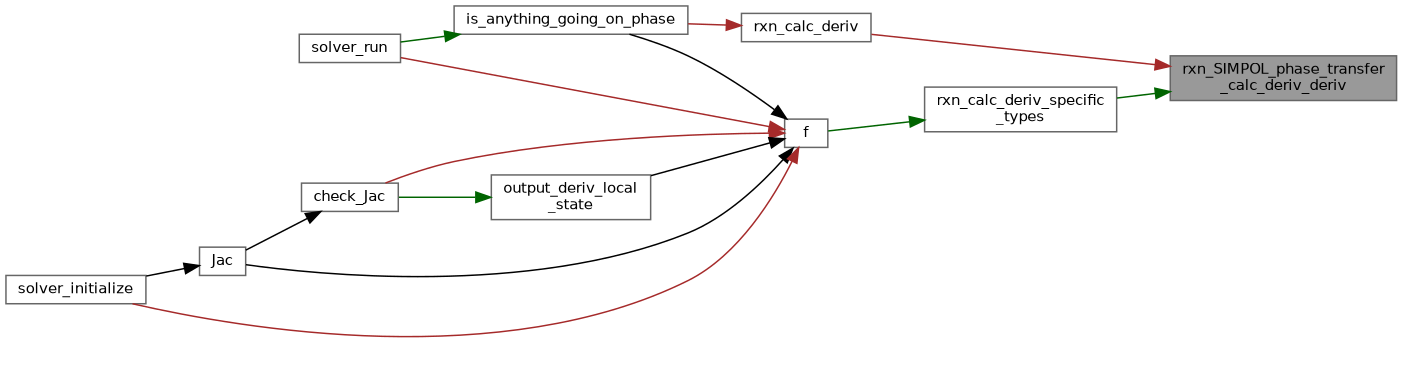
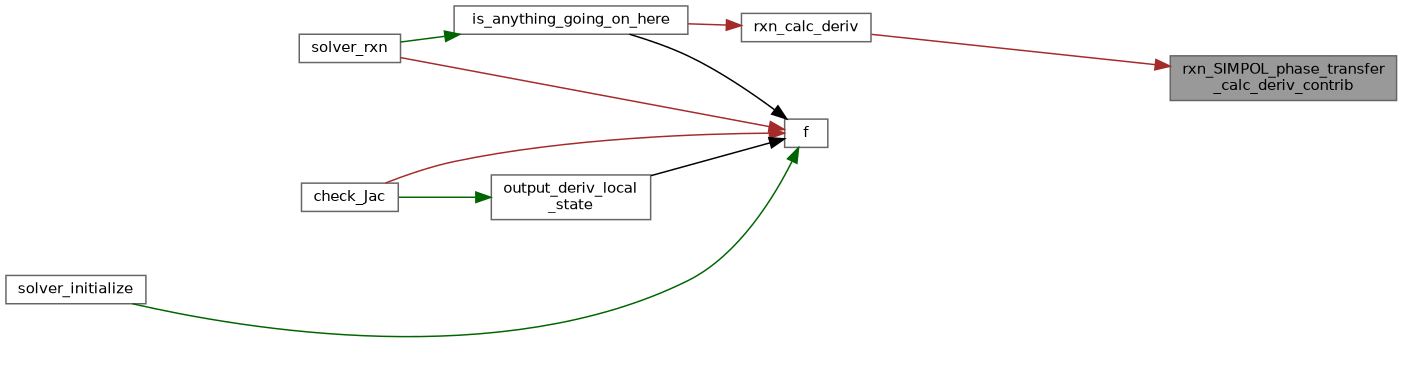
  digraph {
    rankdir=RL
    node [color=grey40 fillcolor=white fontname=Helvetica fontsize=10 shape=box style=filled]
    edge [color=brown dir=back fontname=Helvetica fontsize=10 labelfontname=Helvetica labelfontsize=10 style=solid]
-   n1 [color=gray40 fillcolor=grey60 fontcolor=black height=0.2 label="rxn_SIMPOL_phase_transfer\l_calc_deriv_deriv" width=0.4]
+   n1 [color=gray40 fillcolor=grey60 fontcolor=black height=0.2 label="rxn_SIMPOL_phase_transfer\l_calc_deriv_contrib" width=0.4]
    n2 [height=0.2 label=rxn_calc_deriv width=0.4]
-   n3 [height=0.2 label="rxn_calc_deriv_specific\l_types" width=0.4]
-   n4 [height=0.2 label=is_anything_going_on_phase width=0.4]
+   n4 [height=0.2 label=is_anything_going_on_here width=0.4]
    n5 [height=0.2 label=f width=0.4]
    n6 [height=0.2 label=check_Jac width=0.4]
-   n7 [height=0.2 label=Jac width=0.4]
    n8 [height=0.2 label=solver_initialize width=0.4]
-   n9 [height=0.2 label=solver_run width=0.4]
+   n9 [height=0.2 label=solver_rxn width=0.4]
    n10 [height=0.2 label="output_deriv_local\l_state" width=0.4]
    n1 -> n2
-   n1 -> n3 [color=darkgreen]
    n2 -> n4
-   n3 -> n5 [color=darkgreen]
    n4 -> n9 [color=darkgreen]
    n5 -> n4 [color=black]
    n5 -> n6
-   n5 -> n7 [color=black]
-   n5 -> n8
+   n5 -> n8 [color=darkgreen]
    n5 -> n9
    n5 -> n10 [color=black]
-   n6 -> n7 [color=black]
-   n7 -> n8 [color=black]
    n10 -> n6 [color=darkgreen]
  }
